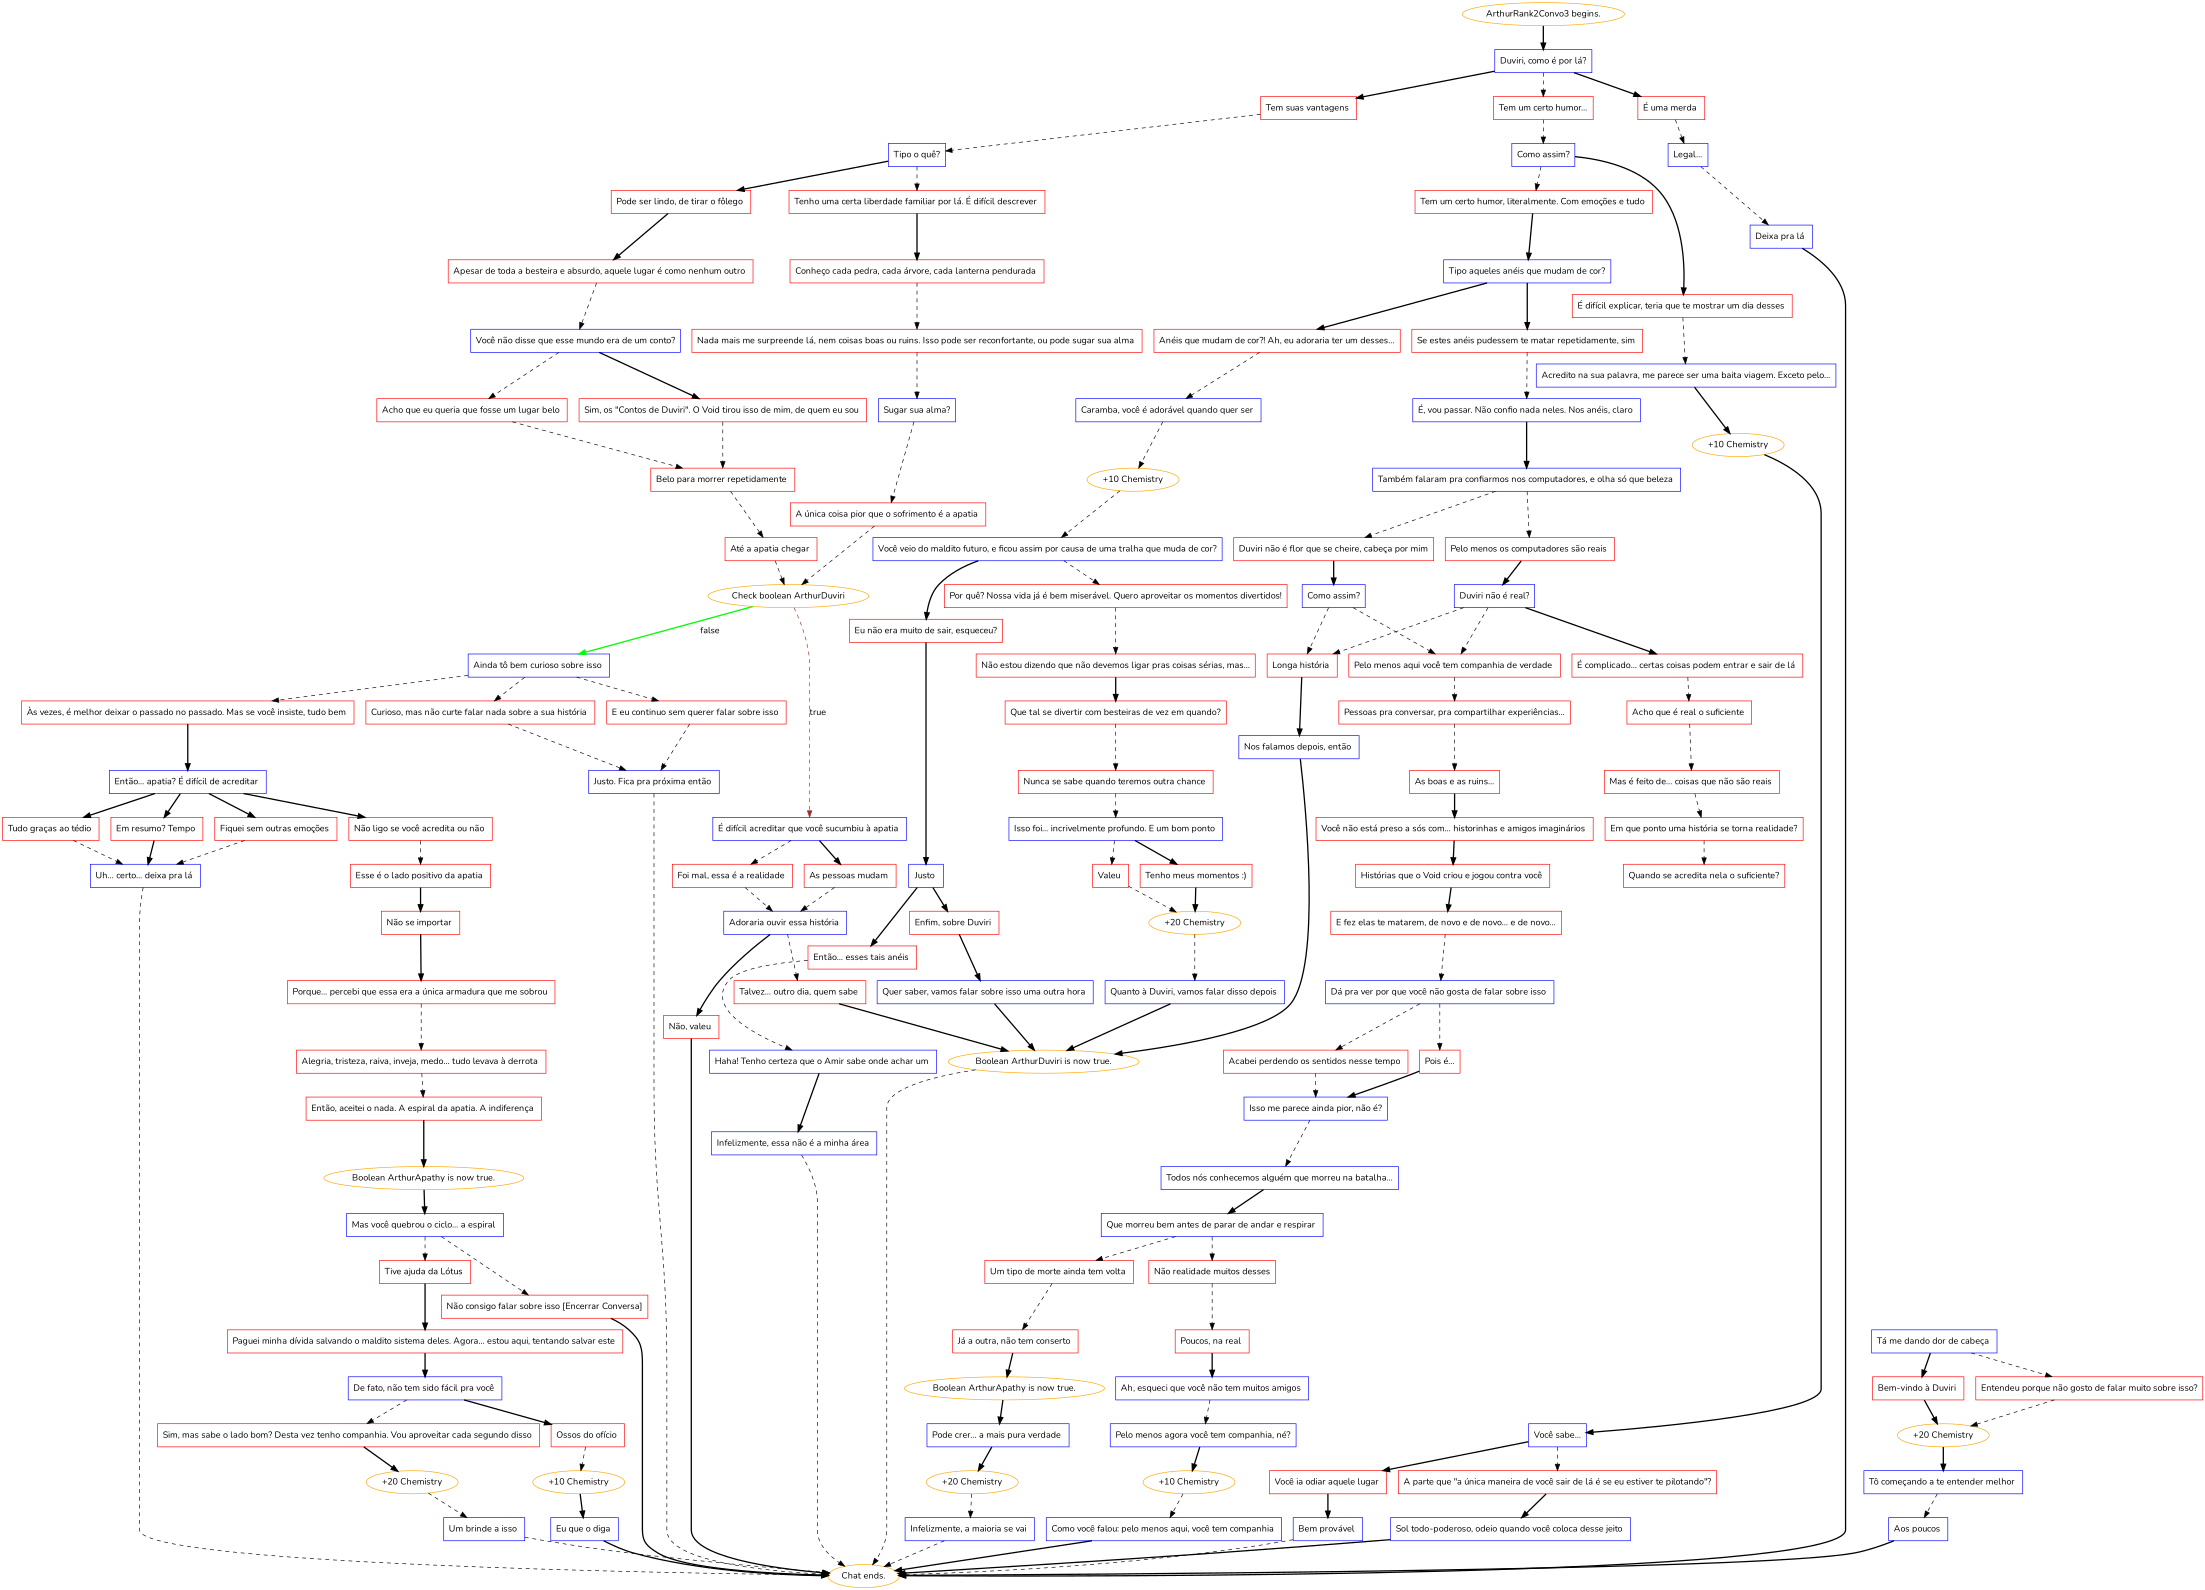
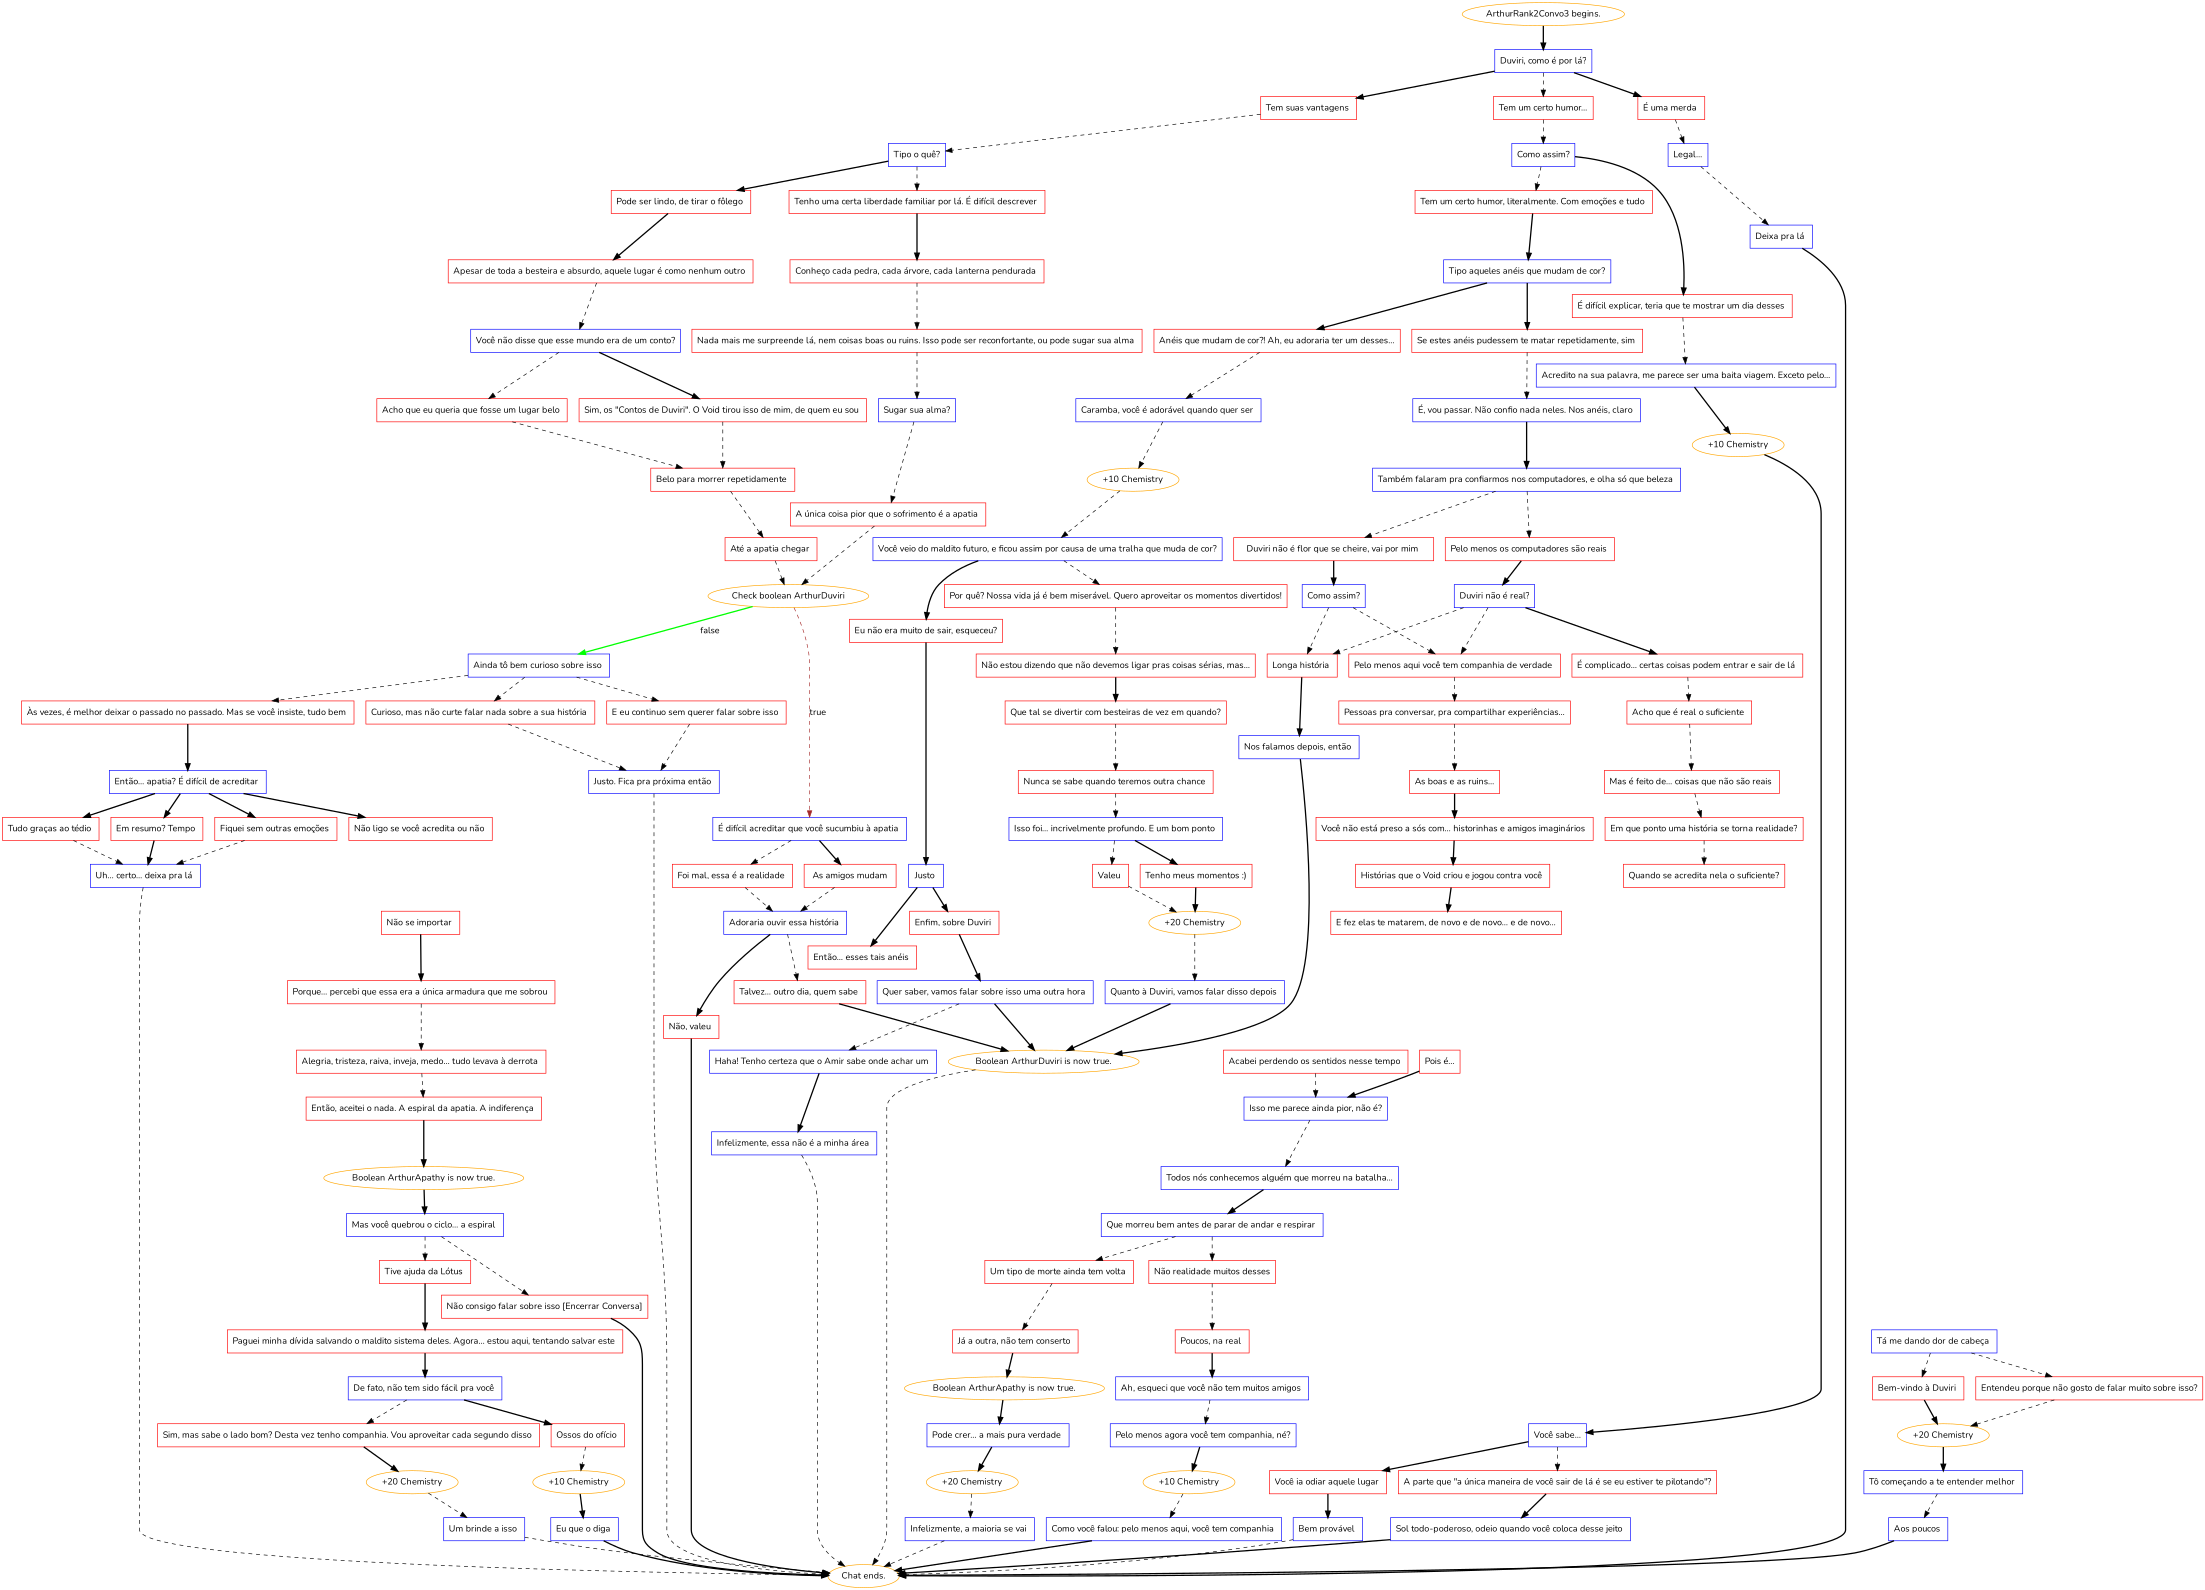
  digraph {
    fontname=Nunito
    node [color=red fontname=Nunito shape=box]
    edge [fontname=Nunito style=dashed]
    "ArthurRank2Convo3 begins." [color=orange shape=""]
    n2 [color=blue label="Duviri, como é por lá?"]
    n3 [label="Tem suas vantagens "]
    n4 [label="Tem um certo humor…"]
    n5 [label="É uma merda "]
    n6 [color=blue label="Tipo o quê?"]
    n7 [color=blue label="Como assim?"]
    n8 [color=blue label="Legal…"]
    n9 [label="Pode ser lindo, de tirar o fôlego "]
    n10 [label="Tenho uma certa liberdade familiar por lá. É difícil descrever "]
    n11 [label="Tem um certo humor, literalmente. Com emoções e tudo "]
    n12 [label="É difícil explicar, teria que te mostrar um dia desses "]
    n13 [color=blue label="Deixa pra lá "]
    n14 [label="Apesar de toda a besteira e absurdo, aquele lugar é como nenhum outro "]
    n15 [label="Conheço cada pedra, cada árvore, cada lanterna pendurada "]
    n16 [color=blue label="Tipo aqueles anéis que mudam de cor?"]
    n17 [color=blue label="Acredito na sua palavra, me parece ser uma baita viagem. Exceto pelo…"]
    "Chat ends." [color=orange shape=""]
    n19 [color=blue label="Você não disse que esse mundo era de um conto?"]
    n20 [label="Nada mais me surpreende lá, nem coisas boas ou ruins. Isso pode ser reconfortante, ou pode sugar sua alma "]
    n21 [label="Se estes anéis pudessem te matar repetidamente, sim "]
    n22 [label="Anéis que mudam de cor?! Ah, eu adoraria ter um desses…"]
    n23 [color=orange label="+10 Chemistry" shape=""]
    n24 [label="Sim, os \"Contos de Duviri\". O Void tirou isso de mim, de quem eu sou "]
    n25 [label="Acho que eu queria que fosse um lugar belo "]
    n26 [color=blue label="Sugar sua alma?"]
    n27 [color=blue label="É, vou passar. Não confio nada neles. Nos anéis, claro "]
    n28 [color=blue label="Caramba, você é adorável quando quer ser "]
    n29 [color=blue label="Você sabe…"]
    n30 [label="Belo para morrer repetidamente "]
    n31 [label="A única coisa pior que o sofrimento é a apatia "]
    n32 [color=blue label="Também falaram pra confiarmos nos computadores, e olha só que beleza "]
    n33 [color=orange label="+10 Chemistry" shape=""]
    n34 [label="Você ia odiar aquele lugar "]
    n35 [label="A parte que \"a única maneira de você sair de lá é se eu estiver te pilotando\"?"]
    n36 [label="Até a apatia chegar "]
    n37 [color=orange label="Check boolean ArthurDuviri" shape=""]
-   n38 [label="Duviri não é flor que se cheire, cabeça por mim"]
+   n38 [label="Duviri não é flor que se cheire, vai por mim "]
    n39 [label="Pelo menos os computadores são reais "]
    n40 [color=blue label="Você veio do maldito futuro, e ficou assim por causa de uma tralha que muda de cor?"]
    n41 [color=blue label="Bem provável "]
    n42 [color=blue label="Sol todo-poderoso, odeio quando você coloca desse jeito "]
    n43 [color=blue label="Ainda tô bem curioso sobre isso "]
    n44 [color=blue label="É difícil acreditar que você sucumbiu à apatia "]
    n45 [color=blue label="Como assim?"]
    n46 [color=blue label="Duviri não é real?"]
    n47 [label="Por quê? Nossa vida já é bem miserável. Quero aproveitar os momentos divertidos!"]
    n48 [label="Eu não era muito de sair, esqueceu?"]
    n49 [label="E eu continuo sem querer falar sobre isso "]
    n50 [label="Curioso, mas não curte falar nada sobre a sua história "]
    n51 [label="Às vezes, é melhor deixar o passado no passado. Mas se você insiste, tudo bem "]
    n52 [label="Foi mal, essa é a realidade "]
-   n53 [label="As pessoas mudam "]
+   n53 [label="As amigos mudam"]
    n54 [label="Pelo menos aqui você tem companhia de verdade "]
    n55 [label="Longa história "]
    n56 [label="É complicado… certas coisas podem entrar e sair de lá "]
    n57 [label="Não estou dizendo que não devemos ligar pras coisas sérias, mas…"]
    n58 [color=blue label="Justo "]
    n59 [color=blue label="Justo. Fica pra próxima então "]
    n60 [color=blue label="Então… apatia? É difícil de acreditar "]
    n61 [color=blue label="Adoraria ouvir essa história "]
    n62 [label="Pessoas pra conversar, pra compartilhar experiências…"]
    n63 [color=blue label="Nos falamos depois, então "]
    n64 [label="Acho que é real o suficiente "]
    n65 [label="Que tal se divertir com besteiras de vez em quando?"]
    n66 [label="Enfim, sobre Duviri "]
    n67 [label="Então… esses tais anéis "]
    n68 [label="Em resumo? Tempo "]
    n69 [label="Não ligo se você acredita ou não "]
    n70 [label="Fiquei sem outras emoções "]
    n71 [label="Tudo graças ao tédio "]
    n72 [label="Talvez… outro dia, quem sabe "]
    n73 [label="Não, valeu "]
    n74 [label="As boas e as ruins…"]
    n75 [color=orange label="Boolean ArthurDuviri is now true." shape=""]
    n76 [label="Mas é feito de… coisas que não são reais "]
    n77 [label="Nunca se sabe quando teremos outra chance "]
    n78 [color=blue label="Quer saber, vamos falar sobre isso uma outra hora "]
    n79 [color=blue label="Haha! Tenho certeza que o Amir sabe onde achar um "]
    n80 [color=blue label="Uh… certo… deixa pra lá "]
-   n81 [label="Esse é o lado positivo da apatia "]
    n82 [label="Você não está preso a sós com… historinhas e amigos imaginários "]
    n83 [label="Em que ponto uma história se torna realidade?"]
    n84 [color=blue label="Isso foi… incrivelmente profundo. E um bom ponto "]
    n85 [color=blue label="Infelizmente, essa não é a minha área "]
    n86 [label="Não se importar "]
    n87 [label="Histórias que o Void criou e jogou contra você "]
    n88 [label="Quando se acredita nela o suficiente?"]
    n89 [label="Valeu "]
    n90 [label="Tenho meus momentos :)"]
    n91 [label="Porque… percebi que essa era a única armadura que me sobrou "]
    n92 [label="E fez elas te matarem, de novo e de novo… e de novo…"]
    n93 [color=orange label="+20 Chemistry" shape=""]
    n94 [label="Alegria, tristeza, raiva, inveja, medo… tudo levava à derrota "]
-   n95 [color=blue label="Dá pra ver por que você não gosta de falar sobre isso "]
    n96 [color=blue label="Quanto à Duviri, vamos falar disso depois "]
    n97 [label="Então, aceitei o nada. A espiral da apatia. A indiferença "]
    n98 [label="Pois é…"]
    n99 [label="Acabei perdendo os sentidos nesse tempo "]
    n100 [color=blue label="Tá me dando dor de cabeça "]
    n101 [label="Bem-vindo à Duviri "]
    n102 [label="Entendeu porque não gosto de falar muito sobre isso?"]
    n103 [color=orange label="Boolean ArthurApathy is now true." shape=""]
    n104 [color=blue label="Isso me parece ainda pior, não é?"]
    n105 [color=orange label="+20 Chemistry" shape=""]
    n106 [color=blue label="Mas você quebrou o ciclo… a espiral "]
    n107 [color=blue label="Todos nós conhecemos alguém que morreu na batalha…"]
    n108 [color=blue label="Tô começando a te entender melhor "]
    n109 [label="Tive ajuda da Lótus "]
    n110 [label="Não consigo falar sobre isso [Encerrar Conversa]"]
    n111 [color=blue label="Que morreu bem antes de parar de andar e respirar "]
    n112 [color=blue label="Aos poucos "]
    n113 [label="Paguei minha dívida salvando o maldito sistema deles. Agora… estou aqui, tentando salvar este "]
    n114 [label="Um tipo de morte ainda tem volta "]
    n115 [label="Não realidade muitos desses"]
    n116 [color=blue label="De fato, não tem sido fácil pra você "]
    n117 [label="Já a outra, não tem conserto "]
    n118 [label="Poucos, na real "]
    n119 [label="Ossos do ofício "]
    n120 [label="Sim, mas sabe o lado bom? Desta vez tenho companhia. Vou aproveitar cada segundo disso "]
    n121 [color=orange label="Boolean ArthurApathy is now true." shape=""]
    n122 [color=blue label="Ah, esqueci que você não tem muitos amigos "]
    n123 [color=orange label="+10 Chemistry" shape=""]
    n124 [color=orange label="+20 Chemistry" shape=""]
    n125 [color=blue label="Pode crer… a mais pura verdade "]
    n126 [color=blue label="Pelo menos agora você tem companhia, né?"]
    n127 [color=blue label="Eu que o diga "]
    n128 [color=blue label="Um brinde a isso "]
    n129 [color=orange label="+20 Chemistry" shape=""]
    n130 [color=orange label="+10 Chemistry" shape=""]
    n131 [color=blue label="Infelizmente, a maioria se vai "]
    n132 [color=blue label="Como você falou: pelo menos aqui, você tem companhia "]
    "ArthurRank2Convo3 begins." -> n2 [style=bold]
    n2 -> n3 [style=bold]
    n2 -> n4
    n2 -> n5 [style=bold]
    n3 -> n6
    n4 -> n7
    n5 -> n8
    n6 -> n9 [style=bold]
    n6 -> n10
    n7 -> n11
    n7 -> n12 [style=bold]
    n8 -> n13
    n9 -> n14 [style=bold]
    n10 -> n15 [style=bold]
    n11 -> n16 [style=bold]
    n12 -> n17
    n13 -> "Chat ends." [style=bold]
    n14 -> n19
    n15 -> n20
    n16 -> n21 [style=bold]
    n16 -> n22 [style=bold]
    n17 -> n23 [style=bold]
    n19 -> n24 [style=bold]
    n19 -> n25
    n20 -> n26
    n21 -> n27
    n22 -> n28
    n23 -> n29 [style=bold]
    n24 -> n30
    n25 -> n30
    n26 -> n31
    n27 -> n32 [style=bold]
    n28 -> n33
    n29 -> n34 [style=bold]
    n29 -> n35
    n30 -> n36
    n31 -> n37
    n32 -> n38
    n32 -> n39
    n33 -> n40
    n34 -> n41 [style=bold]
    n35 -> n42 [style=bold]
    n36 -> n37
    n37 -> n43 [color=green label=false style=bold]
    n37 -> n44 [color=brown label=true]
    n38 -> n45 [style=bold]
    n39 -> n46 [style=bold]
    n40 -> n47
    n40 -> n48 [style=bold]
    n41 -> "Chat ends."
    n42 -> "Chat ends." [style=bold]
    n43 -> n49
    n43 -> n50
    n43 -> n51
    n44 -> n52
    n44 -> n53 [style=bold]
    n45 -> n54
    n45 -> n55
    n46 -> n54
    n46 -> n55
    n46 -> n56 [style=bold]
    n47 -> n57
    n48 -> n58 [style=bold]
    n49 -> n59
    n50 -> n59
    n51 -> n60 [style=bold]
    n52 -> n61
    n53 -> n61
    n54 -> n62
    n55 -> n63 [style=bold]
    n56 -> n64
    n57 -> n65 [style=bold]
    n58 -> n66 [style=bold]
    n58 -> n67 [style=bold]
    n59 -> "Chat ends."
    n60 -> n68 [style=bold]
    n60 -> n69 [style=bold]
    n60 -> n70 [style=bold]
    n60 -> n71 [style=bold]
    n61 -> n72
    n61 -> n73 [style=bold]
    n62 -> n74
    n63 -> n75 [style=bold]
    n64 -> n76
    n65 -> n77
    n66 -> n78 [style=bold]
-   n67 -> n79
+   n78 -> n79
    n68 -> n80 [style=bold]
-   n69 -> n81
    n70 -> n80
    n71 -> n80
    n72 -> n75 [style=bold]
    n73 -> "Chat ends." [style=bold]
    n74 -> n82 [style=bold]
    n75 -> "Chat ends."
    n76 -> n83
    n77 -> n84
    n78 -> n75 [style=bold]
    n79 -> n85 [style=bold]
    n80 -> "Chat ends."
-   n81 -> n86 [style=bold]
    n82 -> n87 [style=bold]
    n83 -> n88
    n84 -> n89
    n84 -> n90 [style=bold]
    n85 -> "Chat ends."
    n86 -> n91 [style=bold]
    n87 -> n92 [style=bold]
    n89 -> n93
    n90 -> n93 [style=bold]
    n91 -> n94
-   n92 -> n95
    n93 -> n96
    n94 -> n97
-   n95 -> n98
-   n95 -> n99
    n96 -> n75 [style=bold]
    n97 -> n103 [style=bold]
    n98 -> n104 [style=bold]
    n99 -> n104
-   n100 -> n101 [style=bold]
+   n100 -> n101
    n100 -> n102
    n101 -> n105 [style=bold]
    n102 -> n105
    n103 -> n106 [style=bold]
    n104 -> n107
    n105 -> n108 [style=bold]
    n106 -> n109
    n106 -> n110
    n107 -> n111 [style=bold]
    n108 -> n112
    n109 -> n113 [style=bold]
    n110 -> "Chat ends." [style=bold]
    n111 -> n114
    n111 -> n115
    n112 -> "Chat ends." [style=bold]
    n113 -> n116 [style=bold]
    n114 -> n117
    n115 -> n118
    n116 -> n119 [style=bold]
    n116 -> n120
    n117 -> n121 [style=bold]
    n118 -> n122 [style=bold]
    n119 -> n123
    n120 -> n124 [style=bold]
    n121 -> n125 [style=bold]
    n122 -> n126
    n123 -> n127 [style=bold]
    n124 -> n128
    n125 -> n129 [style=bold]
    n126 -> n130 [style=bold]
    n127 -> "Chat ends." [style=bold]
    n128 -> "Chat ends."
    n129 -> n131
    n130 -> n132
    n131 -> "Chat ends."
    n132 -> "Chat ends." [style=bold]
  }
